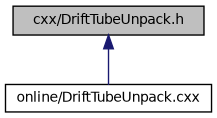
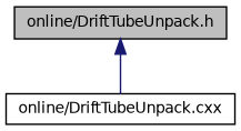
  digraph {
    node [color=black fontname=Helvetica fontsize=10 shape=record style=filled]
-   n1 [fillcolor=grey75 fontcolor=black height=0.2 label="cxx/DriftTubeUnpack.h" width=0.4]
+   n1 [fillcolor=grey75 fontcolor=black height=0.2 label="online/DriftTubeUnpack.h" width=0.4]
    n2 [fillcolor=white height=0.2 label="online/DriftTubeUnpack.cxx" width=0.4]
    n1 -> n2 [color=midnightblue dir=back fontname=Helvetica fontsize=10 labelfontname=Helvetica labelfontsize=10 style=solid]
  }
